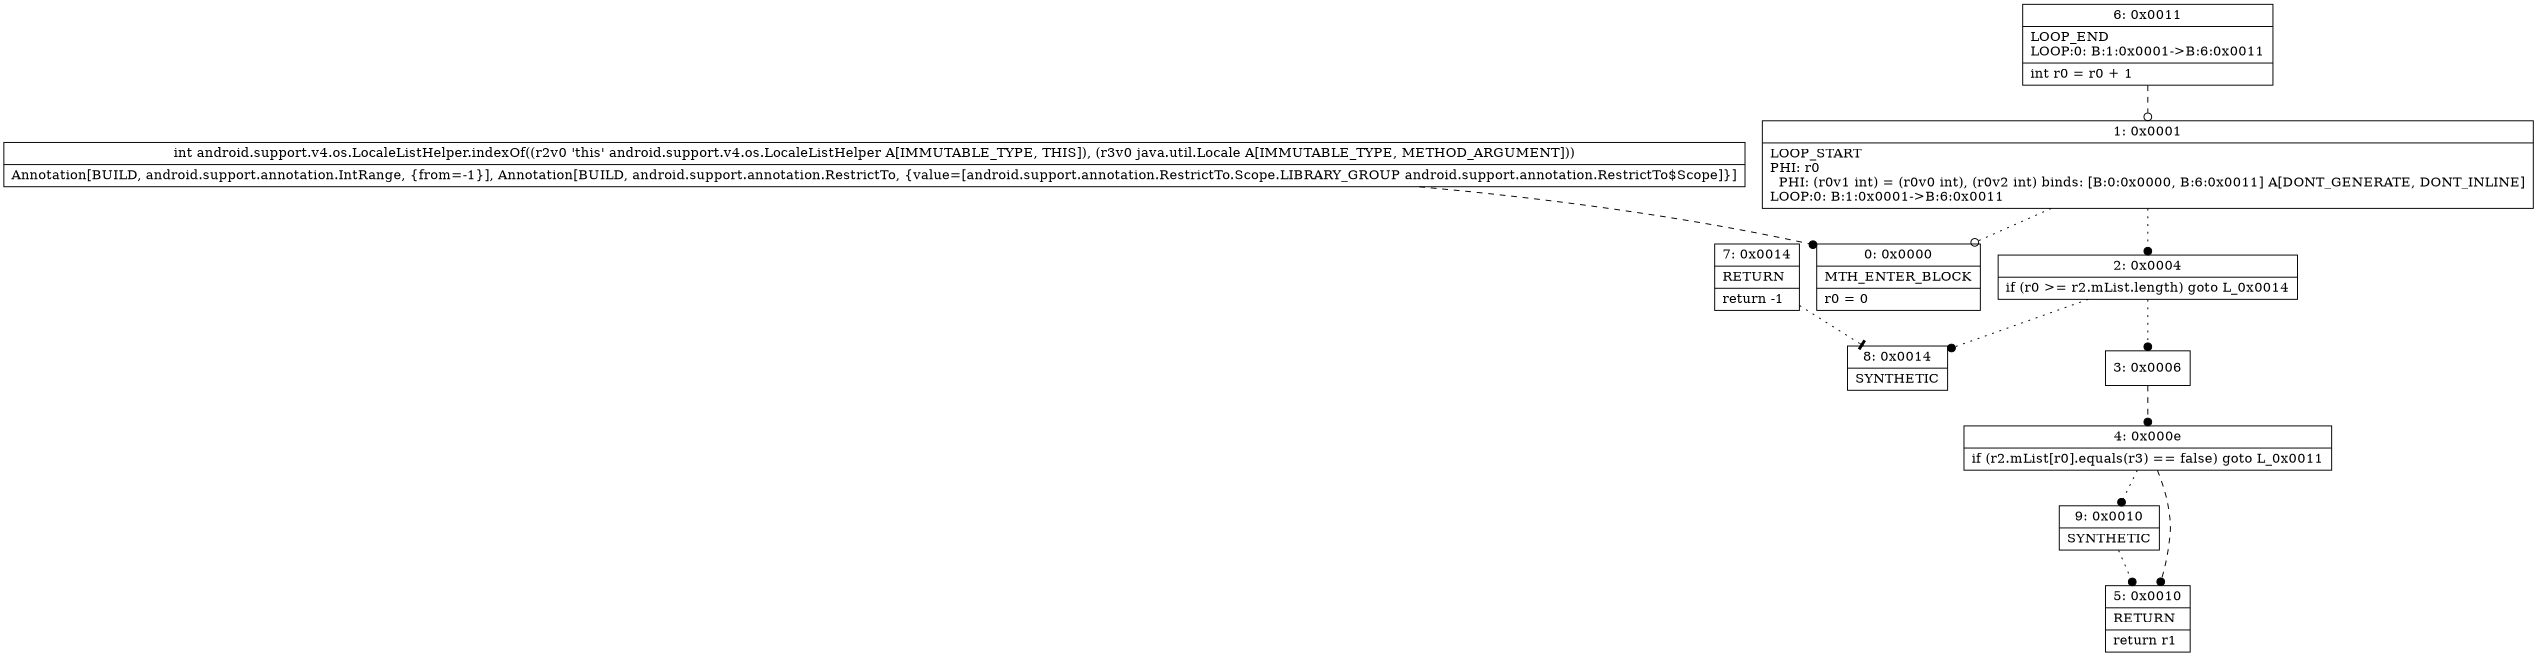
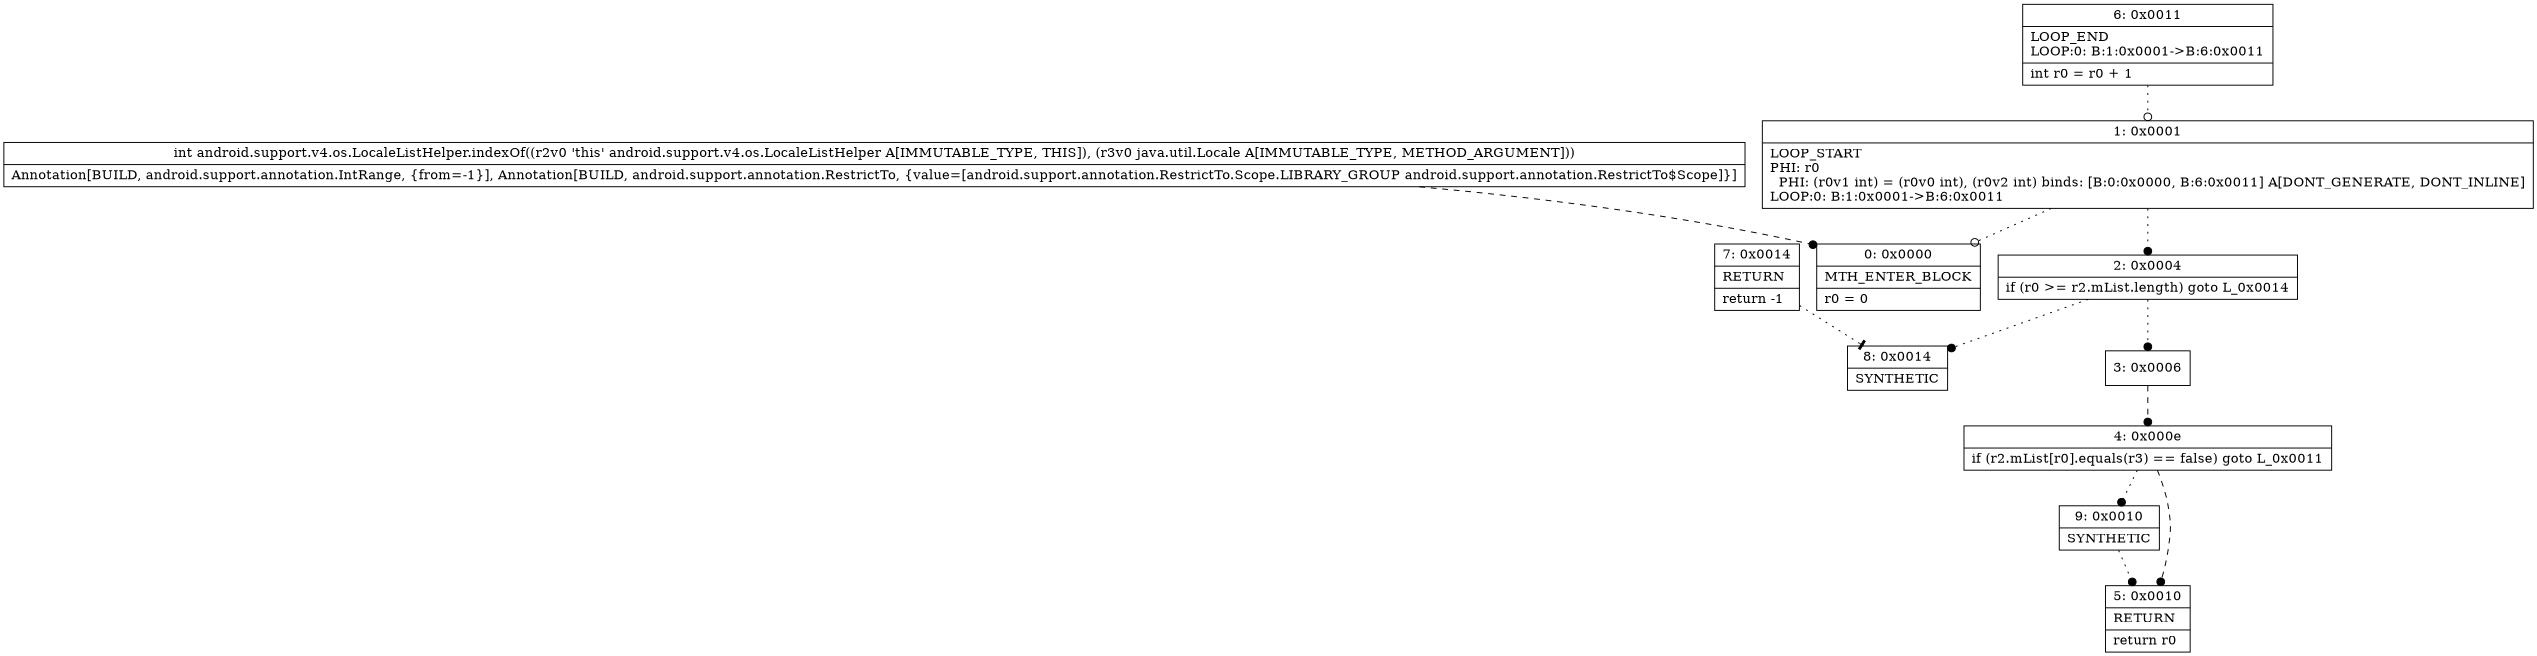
  digraph {
    node [shape=record]
    edge [arrowhead=dot style=dotted]
    n1 [label="{0\:\ 0x0000|MTH_ENTER_BLOCK\l|r0 = 0\l}"]
    n2 [label="{1\:\ 0x0001|LOOP_START\lPHI: r0 \l  PHI: (r0v1 int) = (r0v0 int), (r0v2 int) binds: [B:0:0x0000, B:6:0x0011] A[DONT_GENERATE, DONT_INLINE]\lLOOP:0: B:1:0x0001\-\>B:6:0x0011\l}"]
    n3 [label="{2\:\ 0x0004|if (r0 \>= r2.mList.length) goto L_0x0014\l}"]
    n4 [label="{3\:\ 0x0006}"]
    n5 [label="{8\:\ 0x0014|SYNTHETIC\l}"]
    n6 [label="{4\:\ 0x000e|if (r2.mList[r0].equals(r3) == false) goto L_0x0011\l}"]
    n7 [label="{9\:\ 0x0010|SYNTHETIC\l}"]
-   n8 [label="{5\:\ 0x0010|RETURN\l|return r1\l}"]
+   n8 [label="{5\:\ 0x0010|RETURN\l|return r0\l}"]
    n9 [label="{6\:\ 0x0011|LOOP_END\lLOOP:0: B:1:0x0001\-\>B:6:0x0011\l|int r0 = r0 + 1\l}"]
    n10 [label="{7\:\ 0x0014|RETURN\l|return \-1\l}"]
    n11 [label="{int android.support.v4.os.LocaleListHelper.indexOf((r2v0 'this' android.support.v4.os.LocaleListHelper A[IMMUTABLE_TYPE, THIS]), (r3v0 java.util.Locale A[IMMUTABLE_TYPE, METHOD_ARGUMENT]))  | Annotation[BUILD, android.support.annotation.IntRange, \{from=\-1\}], Annotation[BUILD, android.support.annotation.RestrictTo, \{value=[android.support.annotation.RestrictTo.Scope.LIBRARY_GROUP android.support.annotation.RestrictTo$Scope]\}]\l}"]
    n2 -> n1 [arrowhead=odot]
    n2 -> n3
    n3 -> n4
    n3 -> n5
    n4 -> n6 [style=dashed]
    n6 -> n7
    n6 -> n8 [style=dashed]
    n7 -> n8
-   n9 -> n2 [arrowhead=odot style=dashed]
+   n9 -> n2 [arrowhead=odot]
    n10 -> n5 [arrowhead=tee]
    n11 -> n1 [style=dashed]
  }
